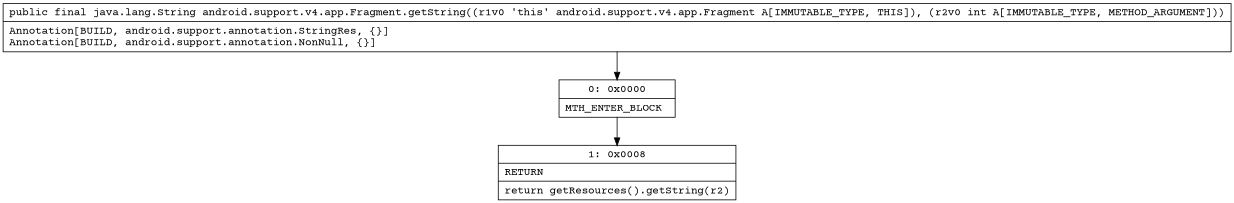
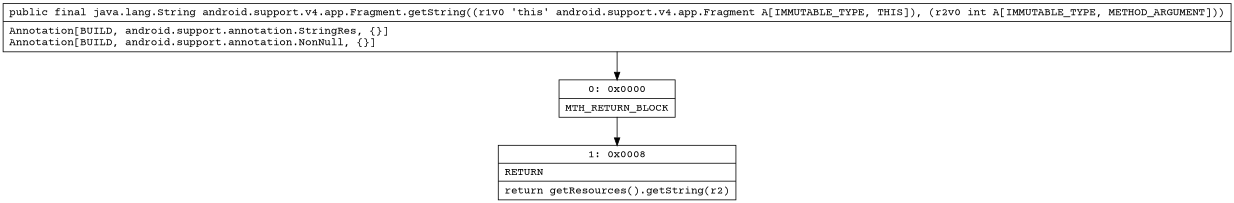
  digraph {
    fontname="Courier Prime"
    node [shape=record fontname="Courier Prime"]
    edge [fontname="Courier Prime"]
-   n1 [label="{0\:\ 0x0000|MTH_ENTER_BLOCK\l}"]
+   n1 [label="{0\:\ 0x0000|MTH_RETURN_BLOCK\l}"]
    n2 [label="{1\:\ 0x0008|RETURN\l|return getResources().getString(r2)\l}"]
    n3 [label="{public final java.lang.String android.support.v4.app.Fragment.getString((r1v0 'this' android.support.v4.app.Fragment A[IMMUTABLE_TYPE, THIS]), (r2v0 int A[IMMUTABLE_TYPE, METHOD_ARGUMENT]))  | Annotation[BUILD, android.support.annotation.StringRes, \{\}]\lAnnotation[BUILD, android.support.annotation.NonNull, \{\}]\l}"]
    n1 -> n2
    n3 -> n1
  }
